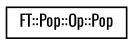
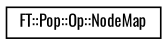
  digraph {
    rankdir=TB
    fontname=Oswald
-   n1 [color=black fillcolor=white fontname=Oswald fontsize=10 height=0.2 label="FT::Pop::Op::Pop" shape=record style=filled width=0.4]
+   n1 [color=black fillcolor=white fontname=Oswald fontsize=10 height=0.2 label="FT::Pop::Op::NodeMap" shape=record style=filled width=0.4]
  }
